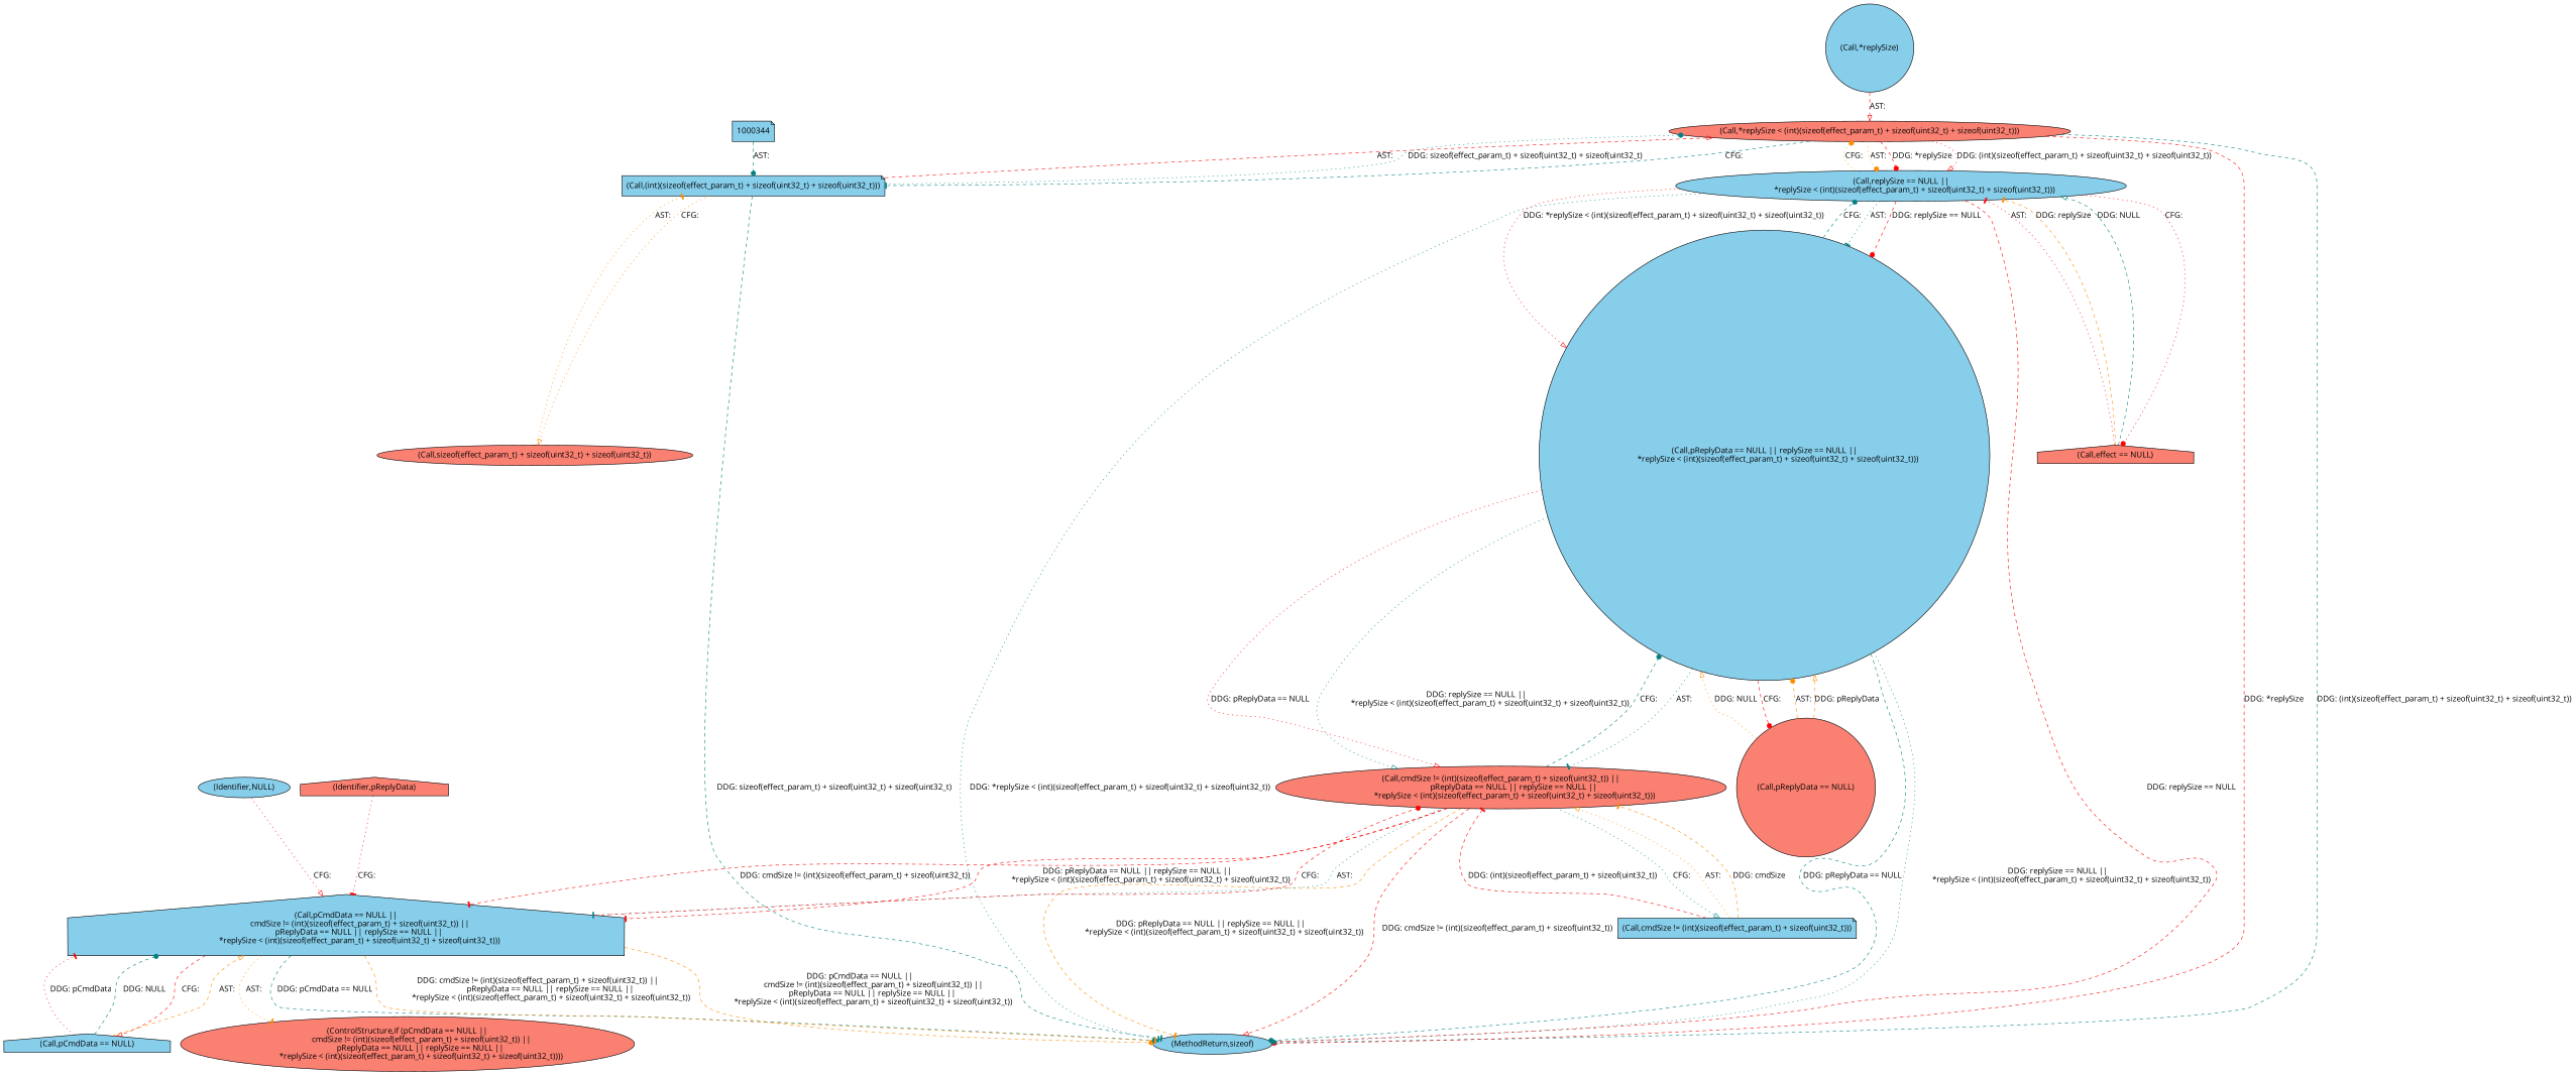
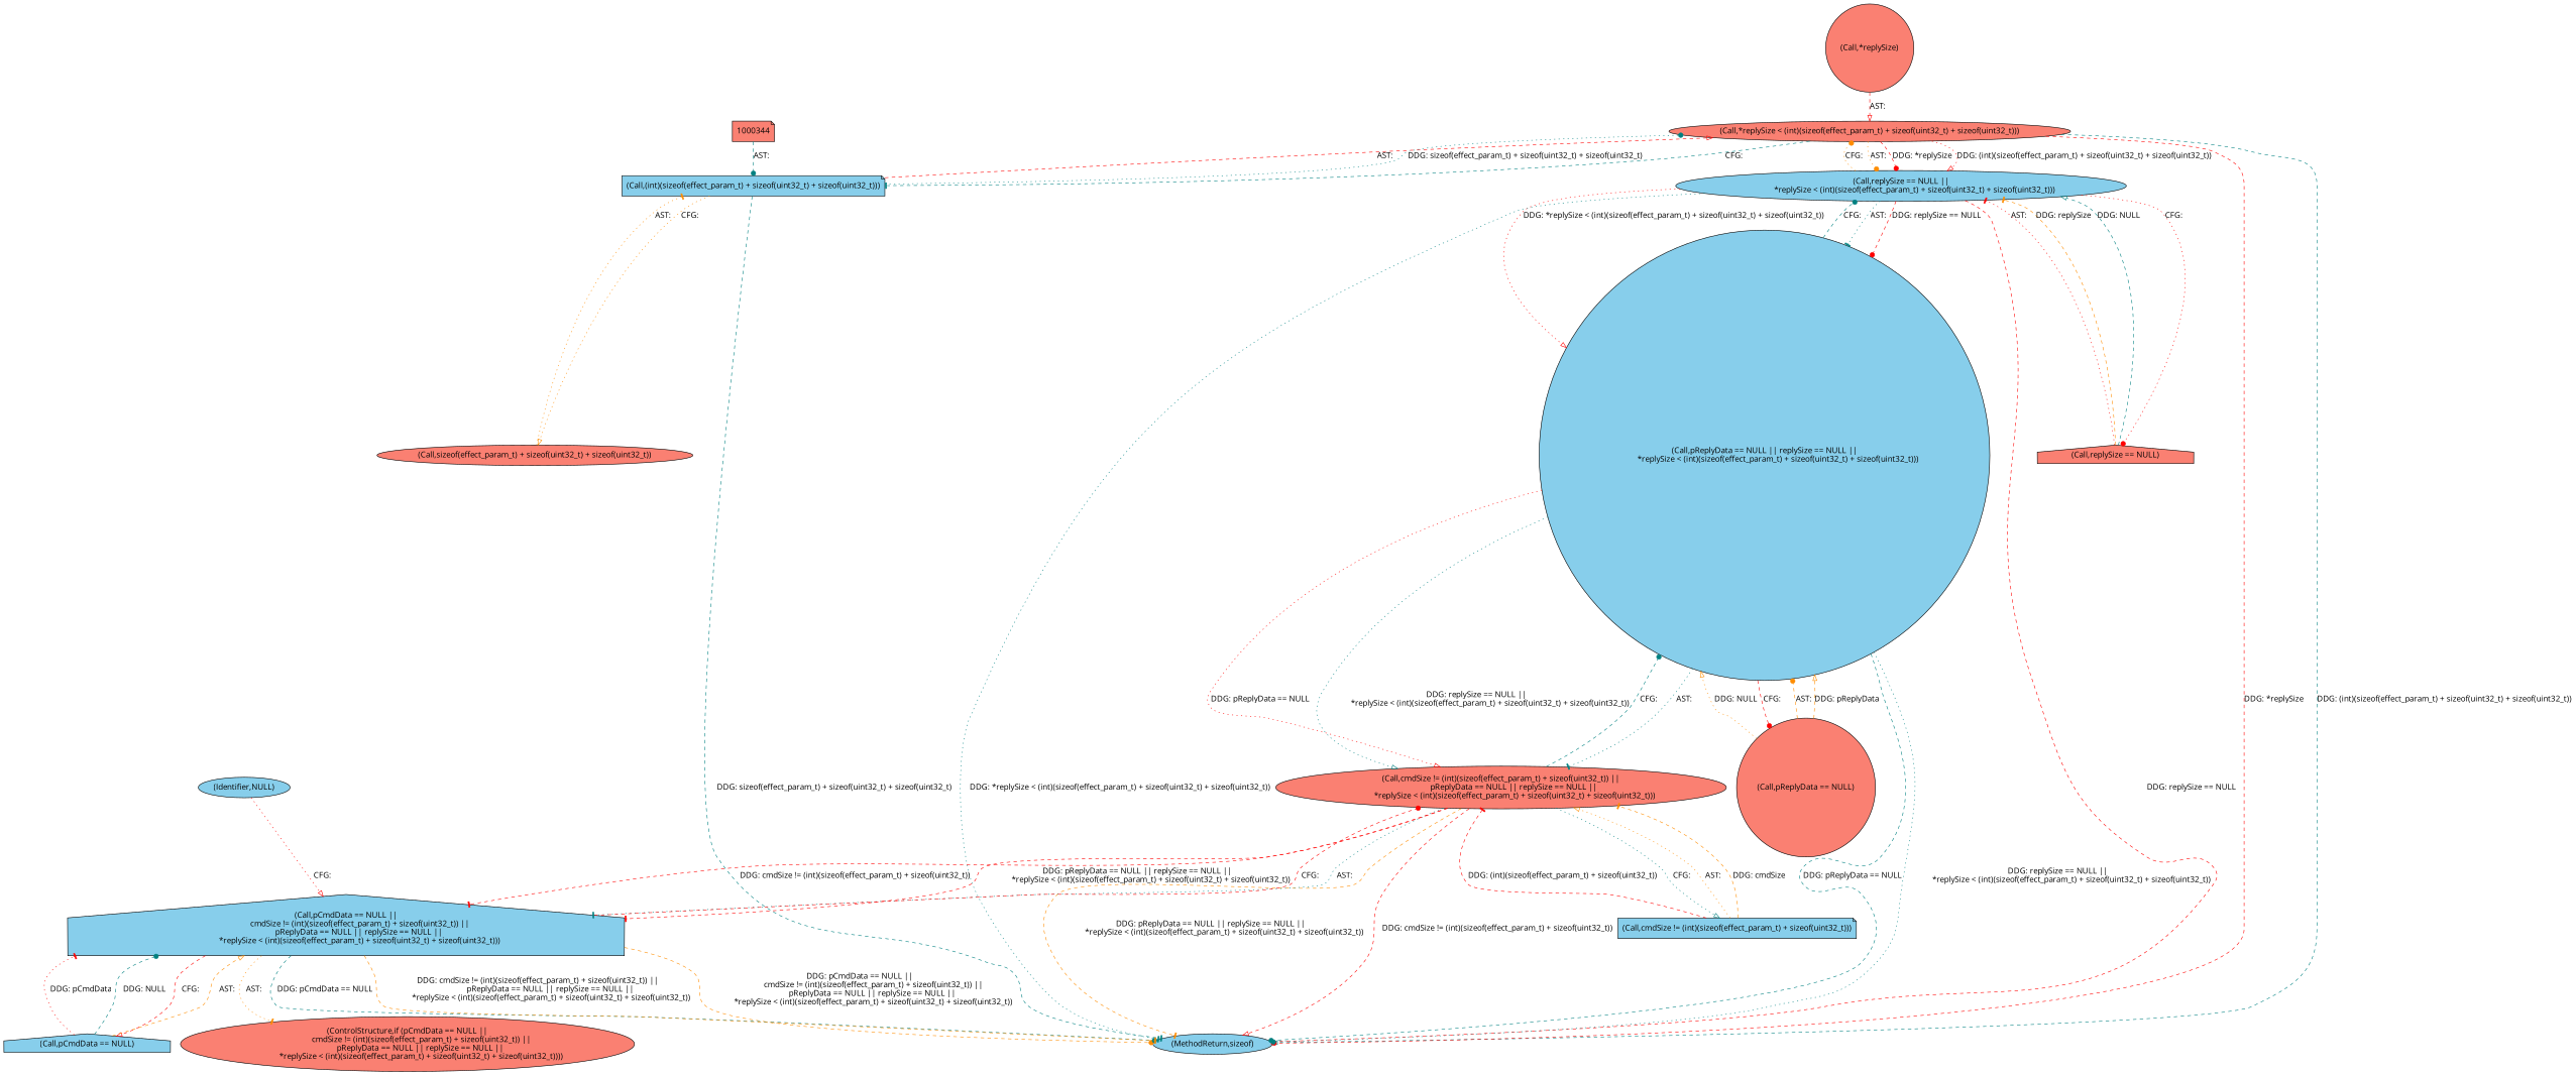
  digraph {
    fontname="Open Sans"
    node [fillcolor=skyblue fontname="Open Sans" shape=ellipse style=filled]
    edge [arrowhead=tee color=red fontname="Open Sans" style=dashed]
    n1 [fillcolor=salmon label="(Call,*replySize < (int)(sizeof(effect_param_t) + sizeof(uint32_t) + sizeof(uint32_t)))"]
    n2 [label="(Call,(int)(sizeof(effect_param_t) + sizeof(uint32_t) + sizeof(uint32_t)))" shape=note]
    n3 [label="(Call,replySize == NULL ||\n             *replySize < (int)(sizeof(effect_param_t) + sizeof(uint32_t) + sizeof(uint32_t)))"]
    n4 [label="(MethodReturn,sizeof)"]
    n5 [fillcolor=salmon label="(Call,sizeof(effect_param_t) + sizeof(uint32_t) + sizeof(uint32_t))"]
    n6 [label="(Call,pReplyData == NULL || replySize == NULL ||\n             *replySize < (int)(sizeof(effect_param_t) + sizeof(uint32_t) + sizeof(uint32_t)))" shape=circle]
-   n7 [fillcolor=salmon label="(Call,effect == NULL)" shape=house]
+   n7 [fillcolor=salmon label="(Call,replySize == NULL)" shape=house]
    n8 [fillcolor=salmon label="(Call,cmdSize != (int)(sizeof(effect_param_t) + sizeof(uint32_t)) ||\n            pReplyData == NULL || replySize == NULL ||\n             *replySize < (int)(sizeof(effect_param_t) + sizeof(uint32_t) + sizeof(uint32_t)))"]
    n9 [fillcolor=salmon label="(Call,pReplyData == NULL)" shape=circle]
    n10 [label="(Call,pCmdData == NULL ||\n             cmdSize != (int)(sizeof(effect_param_t) + sizeof(uint32_t)) ||\n            pReplyData == NULL || replySize == NULL ||\n             *replySize < (int)(sizeof(effect_param_t) + sizeof(uint32_t) + sizeof(uint32_t)))" shape=house]
    n11 [label="(Call,cmdSize != (int)(sizeof(effect_param_t) + sizeof(uint32_t)))" shape=note]
    n12 [fillcolor=salmon label="(ControlStructure,if (pCmdData == NULL ||\n             cmdSize != (int)(sizeof(effect_param_t) + sizeof(uint32_t)) ||\n            pReplyData == NULL || replySize == NULL ||\n             *replySize < (int)(sizeof(effect_param_t) + sizeof(uint32_t) + sizeof(uint32_t))))"]
    n13 [label="(Call,pCmdData == NULL)" shape=house]
-   n14 [fillcolor=salmon label="(Identifier,pReplyData)" shape=house]
-   n15 [label="(Call,*replySize)" shape=circle]
+   n15 [fillcolor=salmon label="(Call,*replySize)" shape=circle]
    n16 [label="(Identifier,NULL)"]
-   1000344 [shape=note]
+   1000344 [fillcolor=salmon shape=note]
    n1 -> n2 [color=teal label="CFG: "]
    n1 -> n3 [arrowhead=dot color=darkorange label="AST: " style=dotted]
    n1 -> n3 [arrowhead=dot label="DDG: *replySize"]
    n1 -> n3 [arrowhead=onormal label="DDG: (int)(sizeof(effect_param_t) + sizeof(uint32_t) + sizeof(uint32_t))" style=dotted]
    n1 -> n4 [arrowhead=onormal color=teal label="DDG: (int)(sizeof(effect_param_t) + sizeof(uint32_t) + sizeof(uint32_t))"]
    n1 -> n4 [arrowhead=dot label="DDG: *replySize"]
    n2 -> n1 [arrowhead=onormal label="AST: "]
    n2 -> n1 [arrowhead=dot color=teal label="DDG: sizeof(effect_param_t) + sizeof(uint32_t) + sizeof(uint32_t)" style=dotted]
    n2 -> n4 [color=teal label="DDG: sizeof(effect_param_t) + sizeof(uint32_t) + sizeof(uint32_t)"]
    n2 -> n5 [arrowhead=onormal color=darkorange label="CFG: " style=dotted]
    n3 -> n1 [arrowhead=dot color=darkorange label="CFG: " style=dotted]
    n3 -> n4 [color=teal label="DDG: *replySize < (int)(sizeof(effect_param_t) + sizeof(uint32_t) + sizeof(uint32_t))" style=dotted]
    n3 -> n4 [label="DDG: replySize == NULL"]
    n3 -> n6 [color=teal label="AST: " style=dotted]
    n3 -> n6 [arrowhead=dot label="DDG: replySize == NULL"]
    n3 -> n6 [arrowhead=onormal label="DDG: *replySize < (int)(sizeof(effect_param_t) + sizeof(uint32_t) + sizeof(uint32_t))" style=dotted]
    n3 -> n7 [arrowhead=dot label="CFG: " style=dotted]
    n5 -> n2 [color=darkorange label="AST: " style=dotted]
    n6 -> n3 [arrowhead=dot color=teal label="CFG: "]
    n6 -> n4 [arrowhead=dot color=teal label="DDG: pReplyData == NULL"]
    n6 -> n4 [arrowhead=dot color=teal label="DDG: replySize == NULL ||\n             *replySize < (int)(sizeof(effect_param_t) + sizeof(uint32_t) + sizeof(uint32_t))" style=dotted]
    n6 -> n8 [color=teal label="AST: " style=dotted]
    n6 -> n8 [arrowhead=onormal label="DDG: pReplyData == NULL" style=dotted]
    n6 -> n8 [arrowhead=onormal color=teal label="DDG: replySize == NULL ||\n             *replySize < (int)(sizeof(effect_param_t) + sizeof(uint32_t) + sizeof(uint32_t))" style=dotted]
    n6 -> n9 [arrowhead=dot label="CFG: "]
    n7 -> n3 [label="AST: " style=dotted]
    n7 -> n3 [color=darkorange label="DDG: replySize"]
    n7 -> n3 [arrowhead=onormal color=teal label="DDG: NULL"]
    n8 -> n4 [color=darkorange label="DDG: pReplyData == NULL || replySize == NULL ||\n             *replySize < (int)(sizeof(effect_param_t) + sizeof(uint32_t) + sizeof(uint32_t))"]
    n8 -> n4 [arrowhead=onormal label="DDG: cmdSize != (int)(sizeof(effect_param_t) + sizeof(uint32_t))"]
    n8 -> n6 [arrowhead=dot color=teal label="CFG: "]
    n8 -> n10 [color=teal label="AST: " style=dotted]
    n8 -> n10 [label="DDG: cmdSize != (int)(sizeof(effect_param_t) + sizeof(uint32_t))"]
    n8 -> n10 [label="DDG: pReplyData == NULL || replySize == NULL ||\n             *replySize < (int)(sizeof(effect_param_t) + sizeof(uint32_t) + sizeof(uint32_t))"]
    n8 -> n11 [arrowhead=onormal color=teal label="CFG: " style=dotted]
    n9 -> n6 [arrowhead=dot color=darkorange label="AST: "]
    n9 -> n6 [arrowhead=onormal color=darkorange label="DDG: pReplyData"]
    n9 -> n6 [arrowhead=onormal color=darkorange label="DDG: NULL" style=dotted]
    n10 -> n4 [arrowhead=dot color=darkorange label="DDG: pCmdData == NULL ||\n             cmdSize != (int)(sizeof(effect_param_t) + sizeof(uint32_t)) ||\n            pReplyData == NULL || replySize == NULL ||\n             *replySize < (int)(sizeof(effect_param_t) + sizeof(uint32_t) + sizeof(uint32_t))"]
    n10 -> n4 [arrowhead=dot color=teal label="DDG: pCmdData == NULL"]
    n10 -> n4 [color=darkorange label="DDG: cmdSize != (int)(sizeof(effect_param_t) + sizeof(uint32_t)) ||\n            pReplyData == NULL || replySize == NULL ||\n             *replySize < (int)(sizeof(effect_param_t) + sizeof(uint32_t) + sizeof(uint32_t))"]
    n10 -> n8 [arrowhead=dot label="CFG: "]
    n10 -> n12 [color=darkorange label="AST: " style=dotted]
    n10 -> n13 [arrowhead=onormal label="CFG: "]
    n11 -> n8 [arrowhead=onormal color=darkorange label="AST: " style=dotted]
    n11 -> n8 [color=darkorange label="DDG: cmdSize"]
    n11 -> n8 [label="DDG: (int)(sizeof(effect_param_t) + sizeof(uint32_t))"]
    n13 -> n10 [arrowhead=onormal color=darkorange label="AST: "]
    n13 -> n10 [label="DDG: pCmdData" style=dotted]
    n13 -> n10 [arrowhead=dot color=teal label="DDG: NULL"]
-   n14 -> n10 [label="CFG: " style=dotted]
    n15 -> n1 [arrowhead=onormal label="AST: "]
    n16 -> n10 [arrowhead=onormal label="CFG: " style=dotted]
    1000344 -> n2 [arrowhead=dot color=teal label="AST: "]
  }
